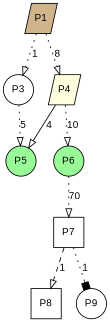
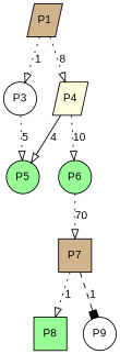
  digraph {
    rankdir=TB
    splines=true
    node [fillcolor=white fixedsize=true fontcolor=black fontname=arial fontsize=12 margin=0 shape=circle style=filled]
    edge [arrowhead=onormal fontcolor=black fontname=arial fontsize=12 margin=0 style=dotted]
    n1 [fillcolor=tan label=P1 shape=parallelogram width=0.5]
    n2 [label=P3 width=0.5]
    n3 [fillcolor=lightyellow label=P4 shape=parallelogram width=0.5]
    n4 [fillcolor=palegreen label=P5 width=0.5]
    n5 [fillcolor=palegreen label=P6 width=0.5]
-   n6 [label=P7 shape=box width=0.5]
-   n7 [label=P8 shape=box width=0.5]
+   n6 [fillcolor=tan label=P7 shape=box width=0.5]
+   n7 [fillcolor=palegreen label=P8 shape=box width=0.5]
    n8 [label=P9 width=0.5]
    subgraph sub_1 {
      rank=same
      n1
    }
    subgraph sub_2 {
      rank=same
      n2
      n3
    }
    subgraph sub_3 {
      rank=same
      n4
    }
    subgraph sub_4 {
      rank=same
      n5
    }
    subgraph sub_5 {
      rank=same
      n6
    }
    subgraph sub_6 {
      rank=same
      n7
      n8
    }
    n1 -> n2 [label=1]
    n1 -> n3 [label=8]
    n2 -> n4 [label=5]
    n3 -> n4 [label=4 style=solid]
    n3 -> n5 [label=10]
    n5 -> n6 [label=70]
-   n6 -> n7 [label=1 style=dashed]
-   n6 -> n8 [arrowhead=box label=1]
+   n6 -> n7 [label=1]
+   n6 -> n8 [arrowhead=box label=1 style=dashed]
  }
